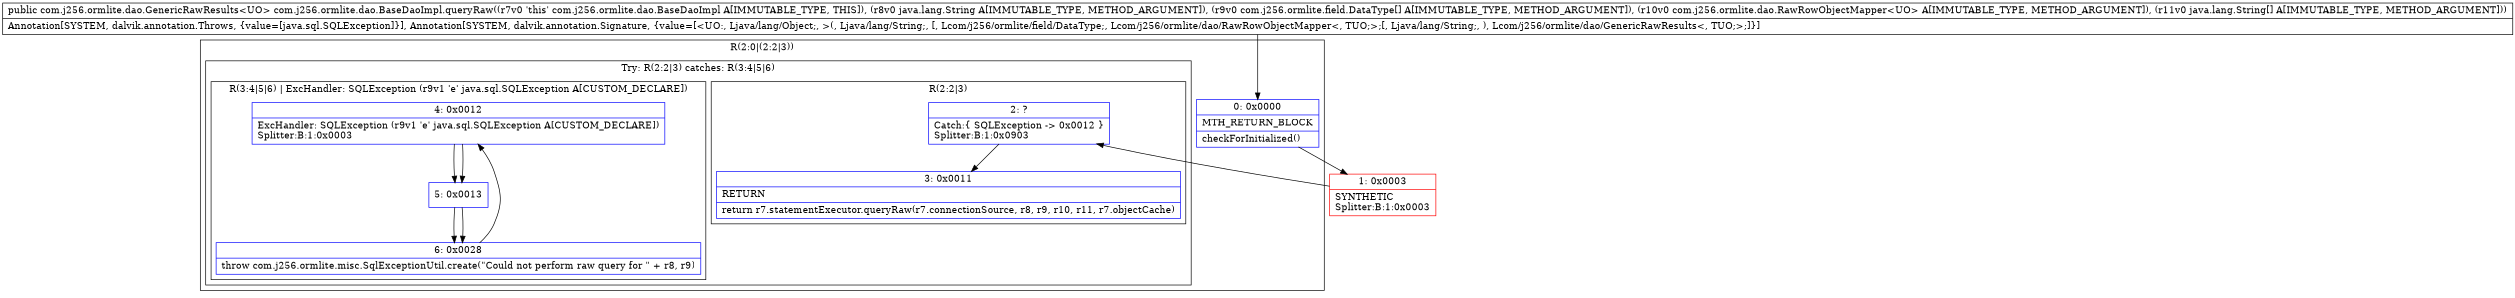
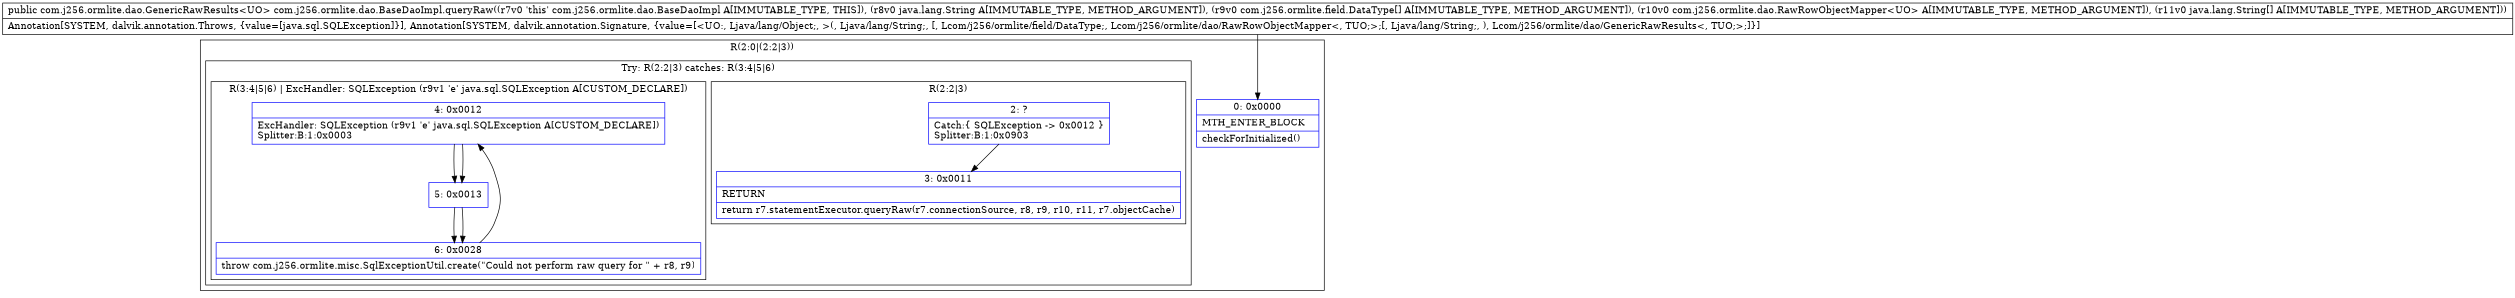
  digraph {
    node [color=blue shape=record]
    n1 [label="{2\:\ ?|Catch:\{ SQLException \-\> 0x0012 \}\lSplitter:B:1:0x0903\l}"]
    n2 [label="{3\:\ 0x0011|RETURN\l|return r7.statementExecutor.queryRaw(r7.connectionSource, r8, r9, r10, r11, r7.objectCache)\l}"]
    n3 [label="{4\:\ 0x0012|ExcHandler: SQLException (r9v1 'e' java.sql.SQLException A[CUSTOM_DECLARE])\lSplitter:B:1:0x0003\l}"]
    n4 [label="{5\:\ 0x0013}"]
    n5 [label="{6\:\ 0x0028|throw com.j256.ormlite.misc.SqlExceptionUtil.create(\"Could not perform raw query for \" + r8, r9)\l}"]
-   n6 [label="{0\:\ 0x0000|MTH_RETURN_BLOCK\l|checkForInitialized()\l}"]
-   n7 [color=red label="{1\:\ 0x0003|SYNTHETIC\lSplitter:B:1:0x0003\l}"]
+   n6 [label="{0\:\ 0x0000|MTH_ENTER_BLOCK\l|checkForInitialized()\l}"]
    n8 [label="{public com.j256.ormlite.dao.GenericRawResults\<UO\> com.j256.ormlite.dao.BaseDaoImpl.queryRaw((r7v0 'this' com.j256.ormlite.dao.BaseDaoImpl A[IMMUTABLE_TYPE, THIS]), (r8v0 java.lang.String A[IMMUTABLE_TYPE, METHOD_ARGUMENT]), (r9v0 com.j256.ormlite.field.DataType[] A[IMMUTABLE_TYPE, METHOD_ARGUMENT]), (r10v0 com.j256.ormlite.dao.RawRowObjectMapper\<UO\> A[IMMUTABLE_TYPE, METHOD_ARGUMENT]), (r11v0 java.lang.String[] A[IMMUTABLE_TYPE, METHOD_ARGUMENT]))  | Annotation[SYSTEM, dalvik.annotation.Throws, \{value=[java.sql.SQLException]\}], Annotation[SYSTEM, dalvik.annotation.Signature, \{value=[\<UO:, Ljava\/lang\/Object;, \>(, Ljava\/lang\/String;, [, Lcom\/j256\/ormlite\/field\/DataType;, Lcom\/j256\/ormlite\/dao\/RawRowObjectMapper\<, TUO;\>;[, Ljava\/lang\/String;, ), Lcom\/j256\/ormlite\/dao\/GenericRawResults\<, TUO;\>;]\}]\l}" color=""]
    subgraph cluster_1 {
      label="R(2:0|(2:2|3))"
      n6
      subgraph cluster_2 {
        label="Try: R(2:2|3) catches: R(3:4|5|6)"
        subgraph cluster_3 {
          label="R(2:2|3)"
          n1
          n2
        }
        subgraph cluster_4 {
          label="R(3:4|5|6) | ExcHandler: SQLException (r9v1 'e' java.sql.SQLException A[CUSTOM_DECLARE])\l"
          n3
          n4
          n5
        }
      }
    }
    subgraph cluster_5 {
      label="R(3:4|5|6) | ExcHandler: SQLException (r9v1 'e' java.sql.SQLException A[CUSTOM_DECLARE])\l"
    }
    n1 -> n2
    n3 -> n4
    n3 -> n4
    n4 -> n5
    n4 -> n5
    n5 -> n3
-   n6 -> n7
-   n7 -> n1
    n8 -> n6
  }
